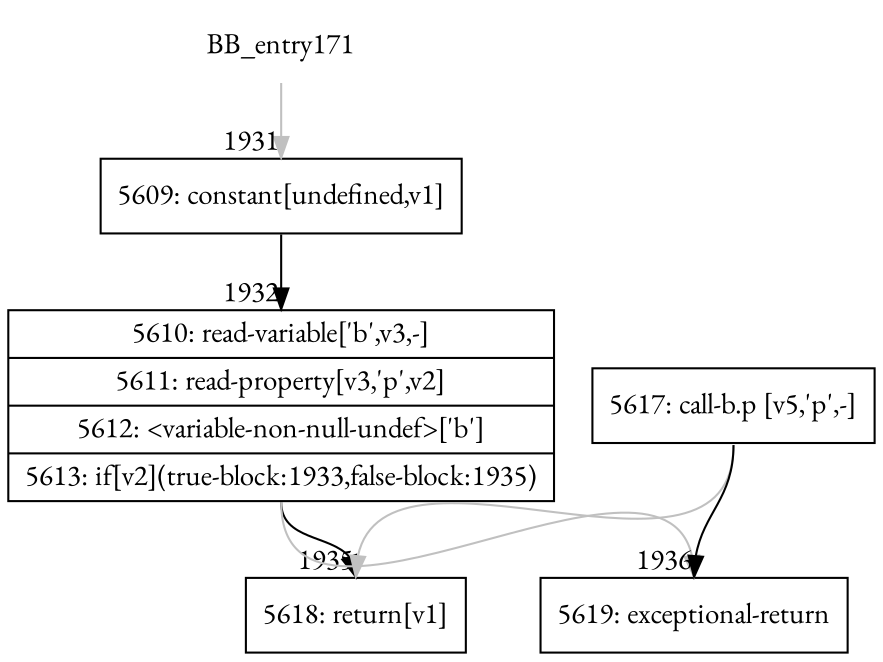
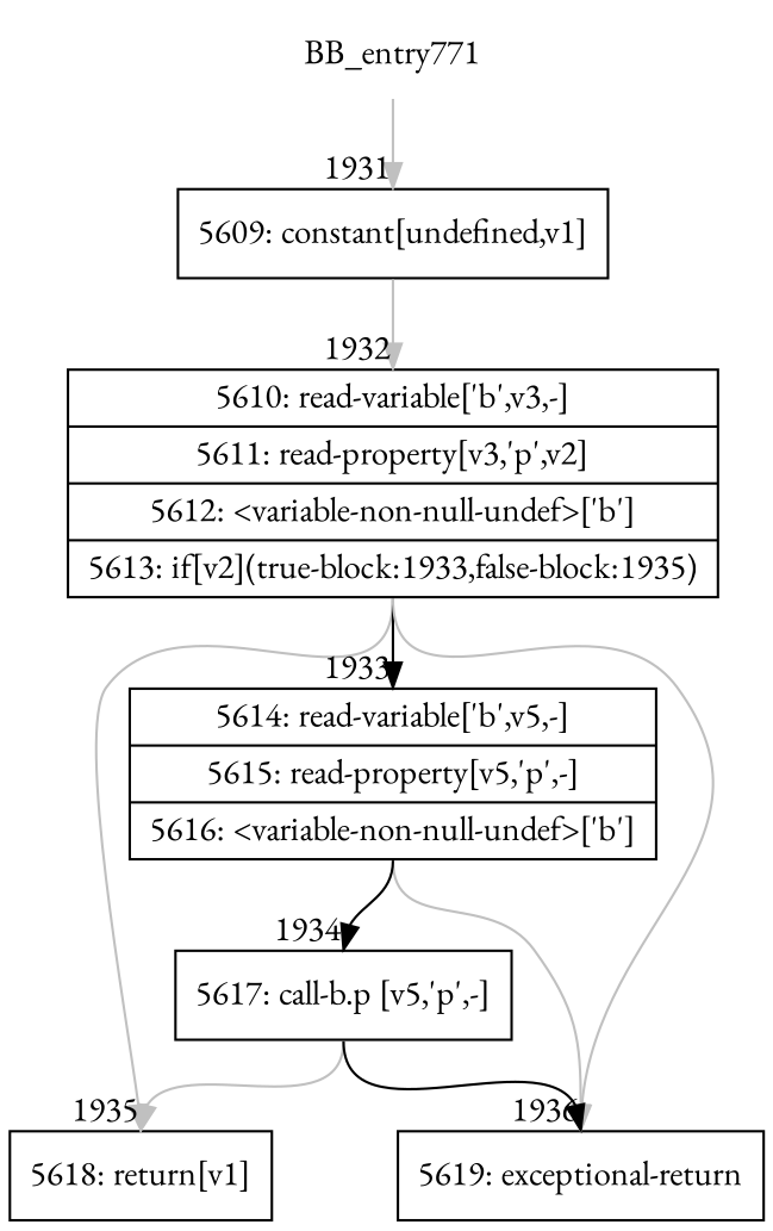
  digraph {
    fontname="EB Garamond"
    rankdir=TD
    node [fontname="EB Garamond" shape=record]
    edge [fontname="EB Garamond" headport=n tailport=s]
-   BB_entry171 [shape=none]
+   BB_entry171 [shape=none label=BB_entry771]
    n2 [label="{5609: constant[undefined,v1]}"]
    n3 [label="{5610: read-variable['b',v3,-]|5611: read-property[v3,'p',v2]|5612: \<variable-non-null-undef\>['b']|5613: if[v2](true-block:1933,false-block:1935)}"]
    n4 [label="{5618: return[v1]}"]
+   n5 [label="{5614: read-variable['b',v5,-]|5615: read-property[v5,'p',-]|5616: \<variable-non-null-undef\>['b']}"]
    n6 [label="{5619: exceptional-return}"]
    n7 [label="{5617: call-b.p [v5,'p',-]}"]
    BB_entry171 -> n2 [color=gray headlabel="    1931"]
-   n2 -> n3 [headlabel="      1932"]
-   n3 -> n4 [headlabel="      1935"]
+   n2 -> n3 [headlabel="      1932" color=gray]
+   n3 -> n4 [headlabel="      1935" color=gray]
+   n3 -> n5 [headlabel="      1933"]
    n3 -> n6 [color=gray headlabel="      1936"]
+   n5 -> n6 [color=gray]
+   n5 -> n7 [headlabel="      1934"]
    n7 -> n4 [color=gray]
    n7 -> n6 [color=black]
  }
